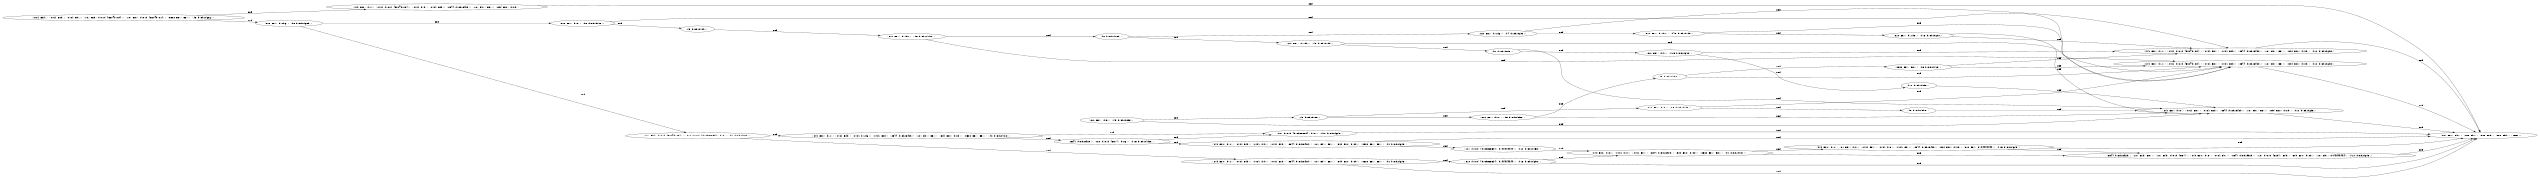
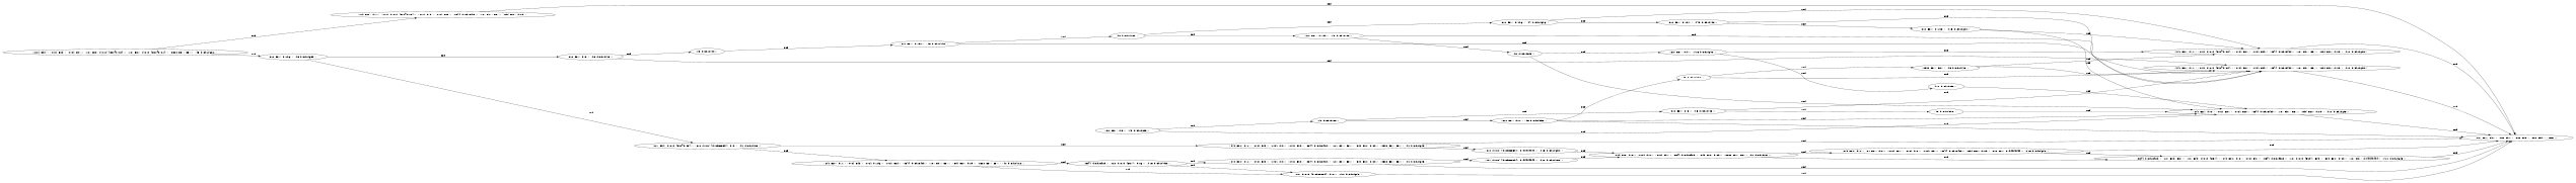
  digraph {
    fontname="DejaVu Sans Mono"
    rankdir=LR
    node [fontname="DejaVu Sans Mono"]
    edge [fontname="DejaVu Sans Mono"]
    n1 [label="'push edi', 'push esi', 'push ebx', 'mov esi, dword [esp+0x10]', 'mov eax, dword [esp+0x14]', 'test eax, eax', 'je 0x804d6c6', "]
    n2 [label="'sub esp, 0x4', 'push dword [esp+0x1c]', 'push 0x0', 'push esi', 'call 0x8048f10', 'mov ebx, eax', 'add esp, 0x10', "]
    n3 [label="'cmp eax, 0x406', 'je 0x804d6e0', "]
    n4 [label="'mov eax, ebx', 'pop ebx', 'pop esi', 'pop edi', 'retn', "]
    n5 [label="'mov edi, dword [esp+0x18]', 'cmp dword [0x8052a50], 0x0', 'js 0x804d73c', "]
    n6 [label="'cmp eax, 0xa', 'je 0x804d7b8', "]
    n7 [label="'sub esp, 0x4', 'push edi', 'push 0x0', 'push esi', 'call 0x8048f10', 'mov ebx, eax', 'add esp, 0x10', 'test eax, eax', 'js 0x804d6da', "]
    n8 [label="'sub esp, 0x4', 'push edi', 'push 0x406', 'push esi', 'call 0x8048f10', 'mov ebx, eax', 'add esp, 0x10', 'test eax, eax', 'js 0x804d711', "]
    n9 [label="'sub esp, 0x4', 'push dword [esp+0x1c]', 'push eax', 'push esi', 'call 0x8048f10', 'mov ebx, eax', 'add esp, 0x10', 'jmp 0x804d6da', "]
    n10 [label="'jg 0x804d7d0', "]
    n11 [label="'cmp dword [0x8052a50], 0xffffffff', 'jne 0x804d6da', "]
    n12 [label="'call 0x8048f20', 'cmp dword [eax], 0x16', 'jne 0x804d705', "]
    n13 [label="'mov dword [0x8052a50], 0x1', 'jmp 0x804d6da', "]
    n14 [label="'cmp eax, 0x402', 'je 0x804d7b8', "]
    n15 [label="'sub esp, 0x8', 'push 0x1', 'push ebx', 'call 0x8048f10', 'add esp, 0x10', 'test eax, eax', 'js 0x804d787', "]
    n16 [label="'sub esp, 0x4', 'push edi', 'push 0x0', 'push esi', 'call 0x8048f10', 'mov ebx, eax', 'add esp, 0x10', 'test eax, eax', 'js 0x804d6da', "]
    n17 [label="'jg 0x804d7ed', "]
    n18 [label="'cmp eax, 0x3', 'je 0x804d80a', "]
    n19 [label="'sub esp, 0x8', 'push eax', 'push esi', 'call 0x8048f10', 'mov ebx, eax', 'add esp, 0x10', 'jmp 0x804d6da', "]
    n20 [label="'jg 0x804d7a8', "]
    n21 [label="'call 0x8048f20', 'mov esi, eax', 'mov edi, dword [eax]', 'sub esp, 0xc', 'push ebx', 'call 0x8049020', 'mov dword [esi], edi', 'add esp, 0x10', 'mov ebx, 0xffffffff', 'jmp 0x804d6da', "]
    n22 [label="'sub esp, 0x4', 'or eax, 0x1', 'push eax', 'push 0x2', 'push ebx', 'call 0x8048f10', 'add esp, 0x10', 'cmp eax, 0xffffffff', 'jne 0x804d6da', "]
    n23 [label="'mov dword [0x8052a50], 0xffffffff', 'jmp 0x804d75a', "]
-   n24 [label="'cmp eax, 0x406', 'jl 0x804d6b1', "]
+   n24 [label="'cmp eax, 0x406', 'jl 0x804d6b6',"]
    n25 [label="'cmp eax, 0x400', 'je 0x804d7b8', "]
    n26 [label="'cmp eax, 0x8', 'je 0x804d7b8', "]
    n27 [label="'cmp eax, 0x1', 'je 0x804d80a', "]
    n28 [label="'sub esp, 0x4', 'push dword [esp+0x1c]', 'push eax', 'push esi', 'call 0x8048f10', 'mov ebx, eax', 'add esp, 0x10', 'jmp 0x804d6da', "]
    n29 [label="'cmp eax, 0x407', 'jle 0x804d7b8', "]
    n30 [label="'jg 0x804d80a', "]
    n31 [label="'jg 0x804d80a', "]
    n32 [label="'jg 0x804d7b8', "]
    n33 [label="'cmp eax, 0x408', 'jne 0x804d6b1', "]
    n34 [label="'cmp eax, 0xb', 'jne 0x804d6b1', "]
    n35 [label="'test eax, eax', 'je 0x804d7b8', "]
    n36 [label="'jmp 0x804d80a', "]
    n1 -> n2 [label=CFG]
    n1 -> n3 [label=CFG]
    n2 -> n4 [label=CFG]
    n3 -> n5 [label=CFG]
    n3 -> n6 [label=CFG]
    n5 -> n7 [label=CFG]
    n5 -> n8 [label=CFG]
    n6 -> n9 [label=CFG]
    n6 -> n10 [label=CFG]
    n7 -> n4 [label=CFG]
    n7 -> n11 [label=CFG]
    n8 -> n12 [label=CFG]
    n8 -> n13 [label=CFG]
    n9 -> n4 [label=CFG]
    n10 -> n14 [label=CFG]
-   n11 -> n4 [label=CFG]
+   n27 -> n4 [label=CFG]
    n11 -> n15 [label=CFG]
    n12 -> n13 [label=CFG]
    n12 -> n16 [label=CFG]
    n13 -> n4 [label=CFG]
    n14 -> n9 [label=CFG]
    n14 -> n17 [label=CFG]
    n15 -> n21 [label=CFG]
    n15 -> n22 [label=CFG]
    n16 -> n4 [label=CFG]
    n16 -> n23 [label=CFG]
    n17 -> n24 [label=CFG]
    n17 -> n25 [label=CFG]
    n18 -> n19 [label=CFG]
    n18 -> n20 [label=CFG]
    n19 -> n4 [label=CFG]
    n20 -> n26 [label=CFG]
    n20 -> n27 [label=CFG]
    n21 -> n4 [label=CFG]
    n22 -> n4 [label=CFG]
    n22 -> n21 [label=CFG]
    n23 -> n15 [label=CFG]
    n24 -> n28 [label=CFG]
    n24 -> n29 [label=CFG]
    n25 -> n9 [label=CFG]
    n25 -> n30 [label=CFG]
    n26 -> n9 [label=CFG]
    n26 -> n31 [label=CFG]
    n27 -> n19 [label=CFG]
    n27 -> n32 [label=CFG]
    n28 -> n4 [label=CFG]
    n29 -> n9 [label=CFG]
    n29 -> n33 [label=CFG]
    n30 -> n19 [label=CFG]
    n30 -> n34 [label=CFG]
    n31 -> n19 [label=CFG]
    n32 -> n9 [label=CFG]
    n32 -> n35 [label=CFG]
    n33 -> n19 [label=CFG]
    n33 -> n28 [label=CFG]
    n34 -> n28 [label=CFG]
    n34 -> n36 [label=CFG]
    n35 -> n9 [label=CFG]
    n35 -> n28 [label=CFG]
    n36 -> n19 [label=CFG]
  }
